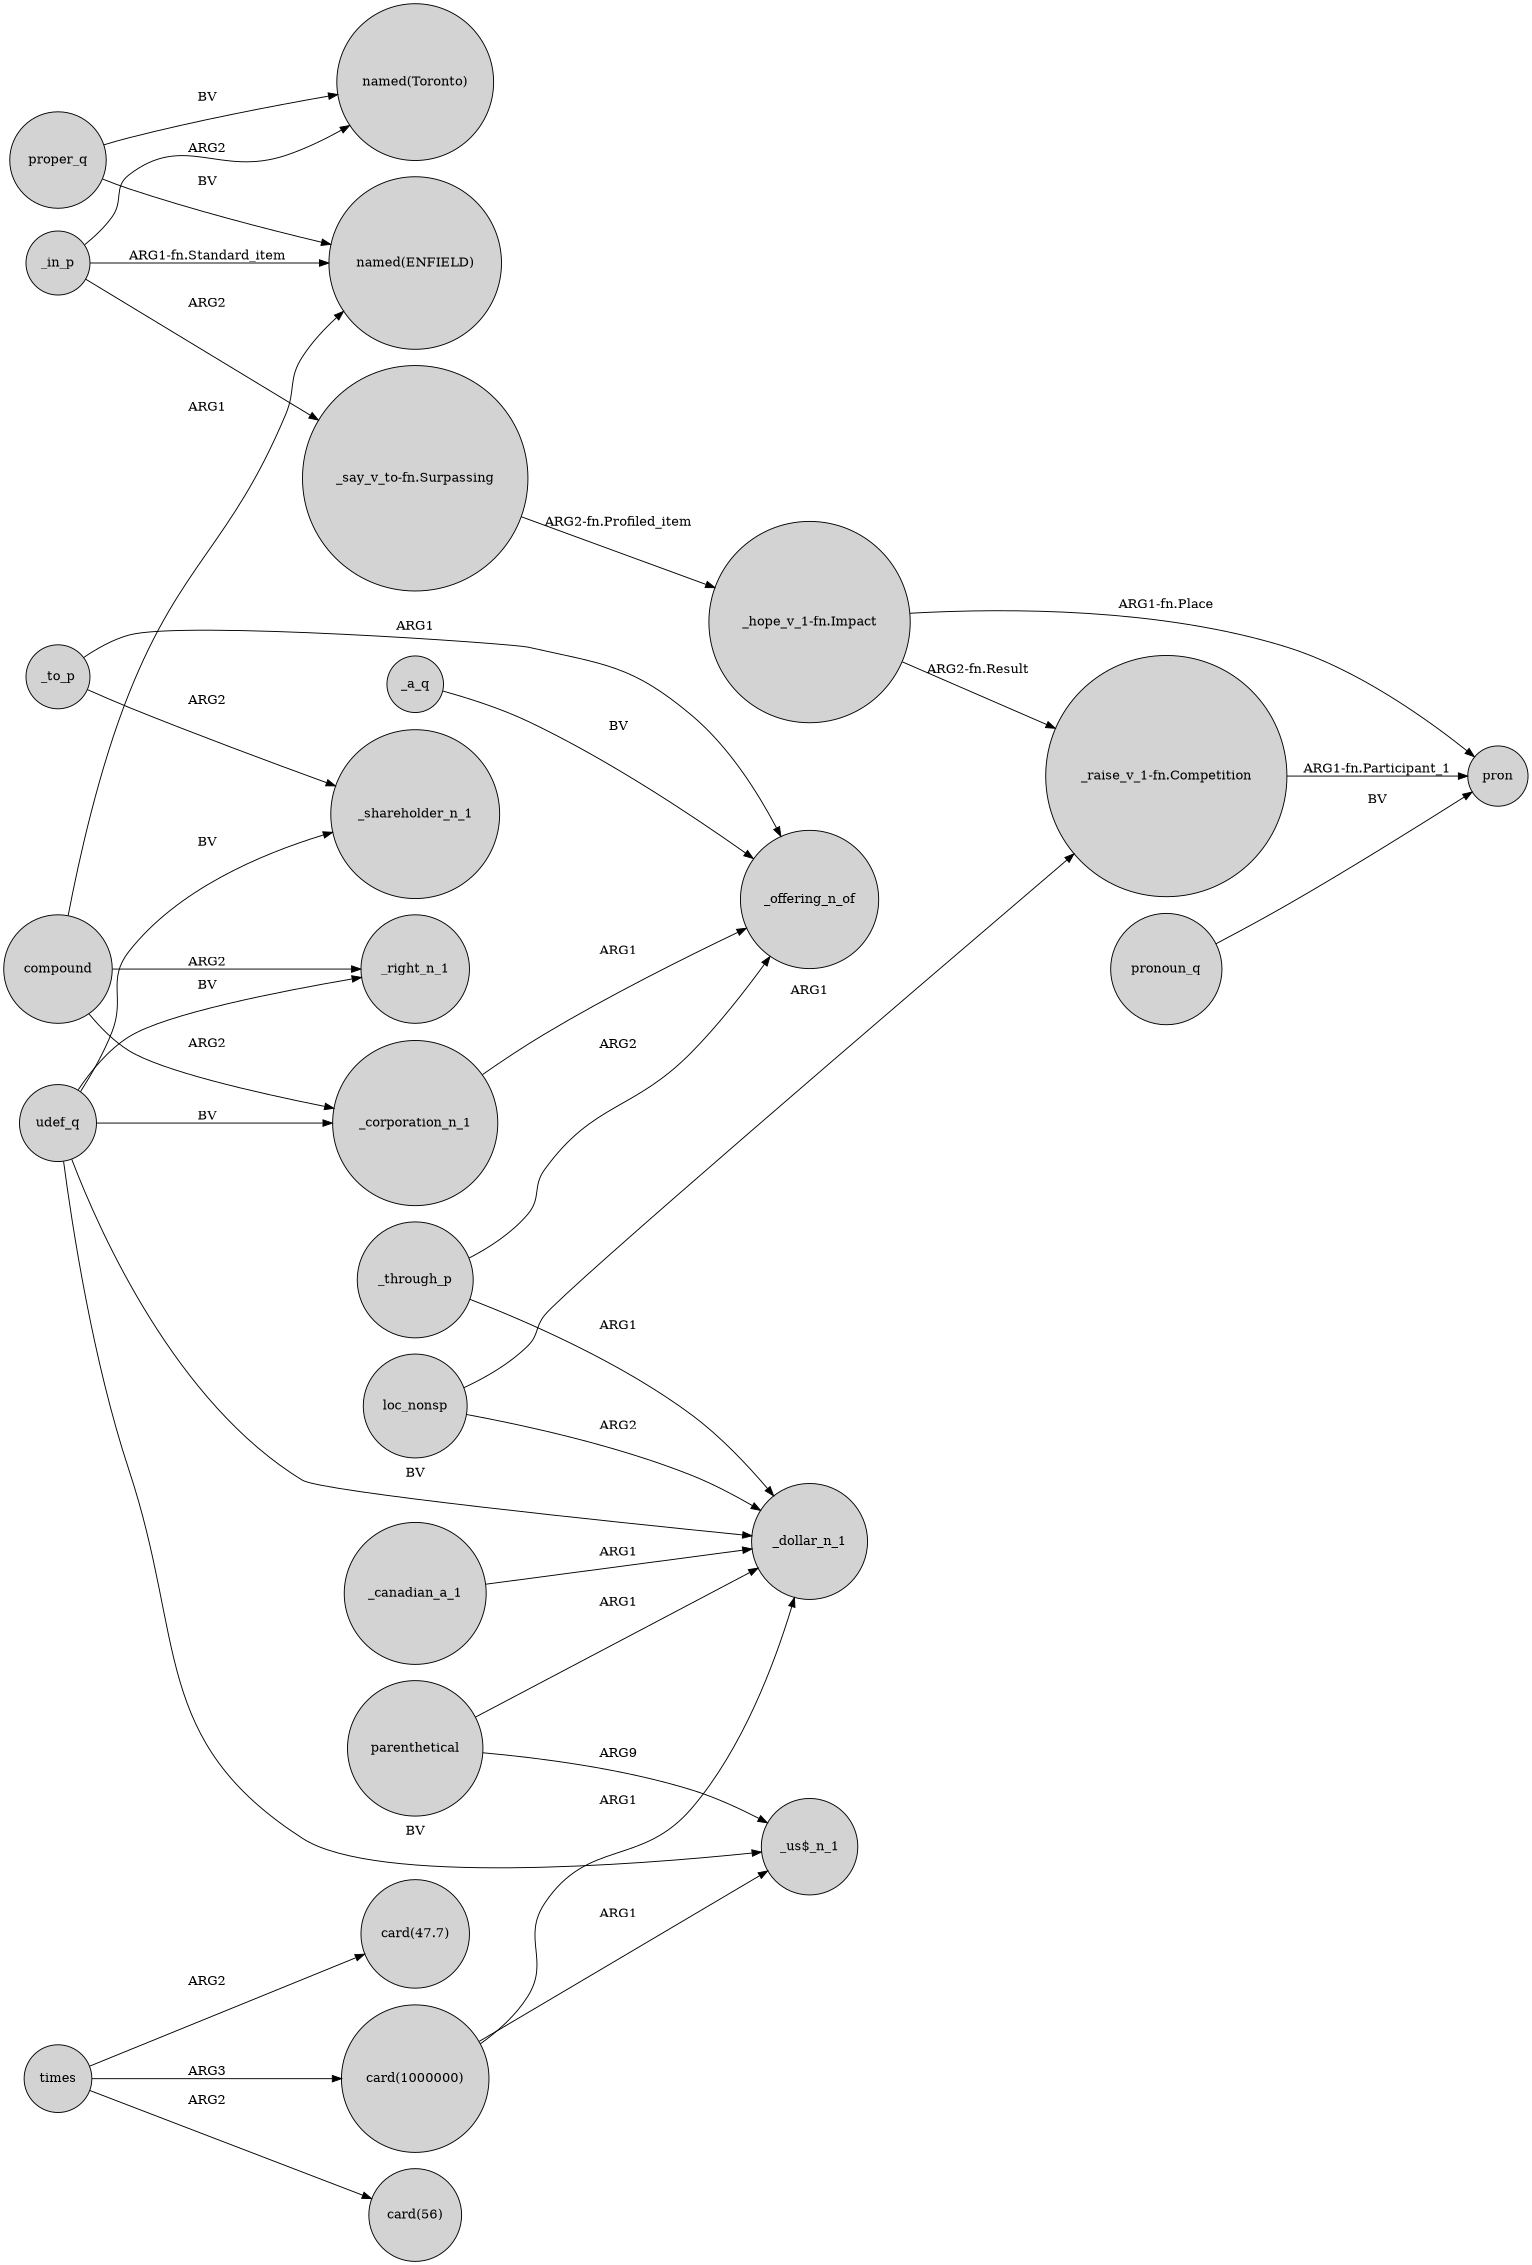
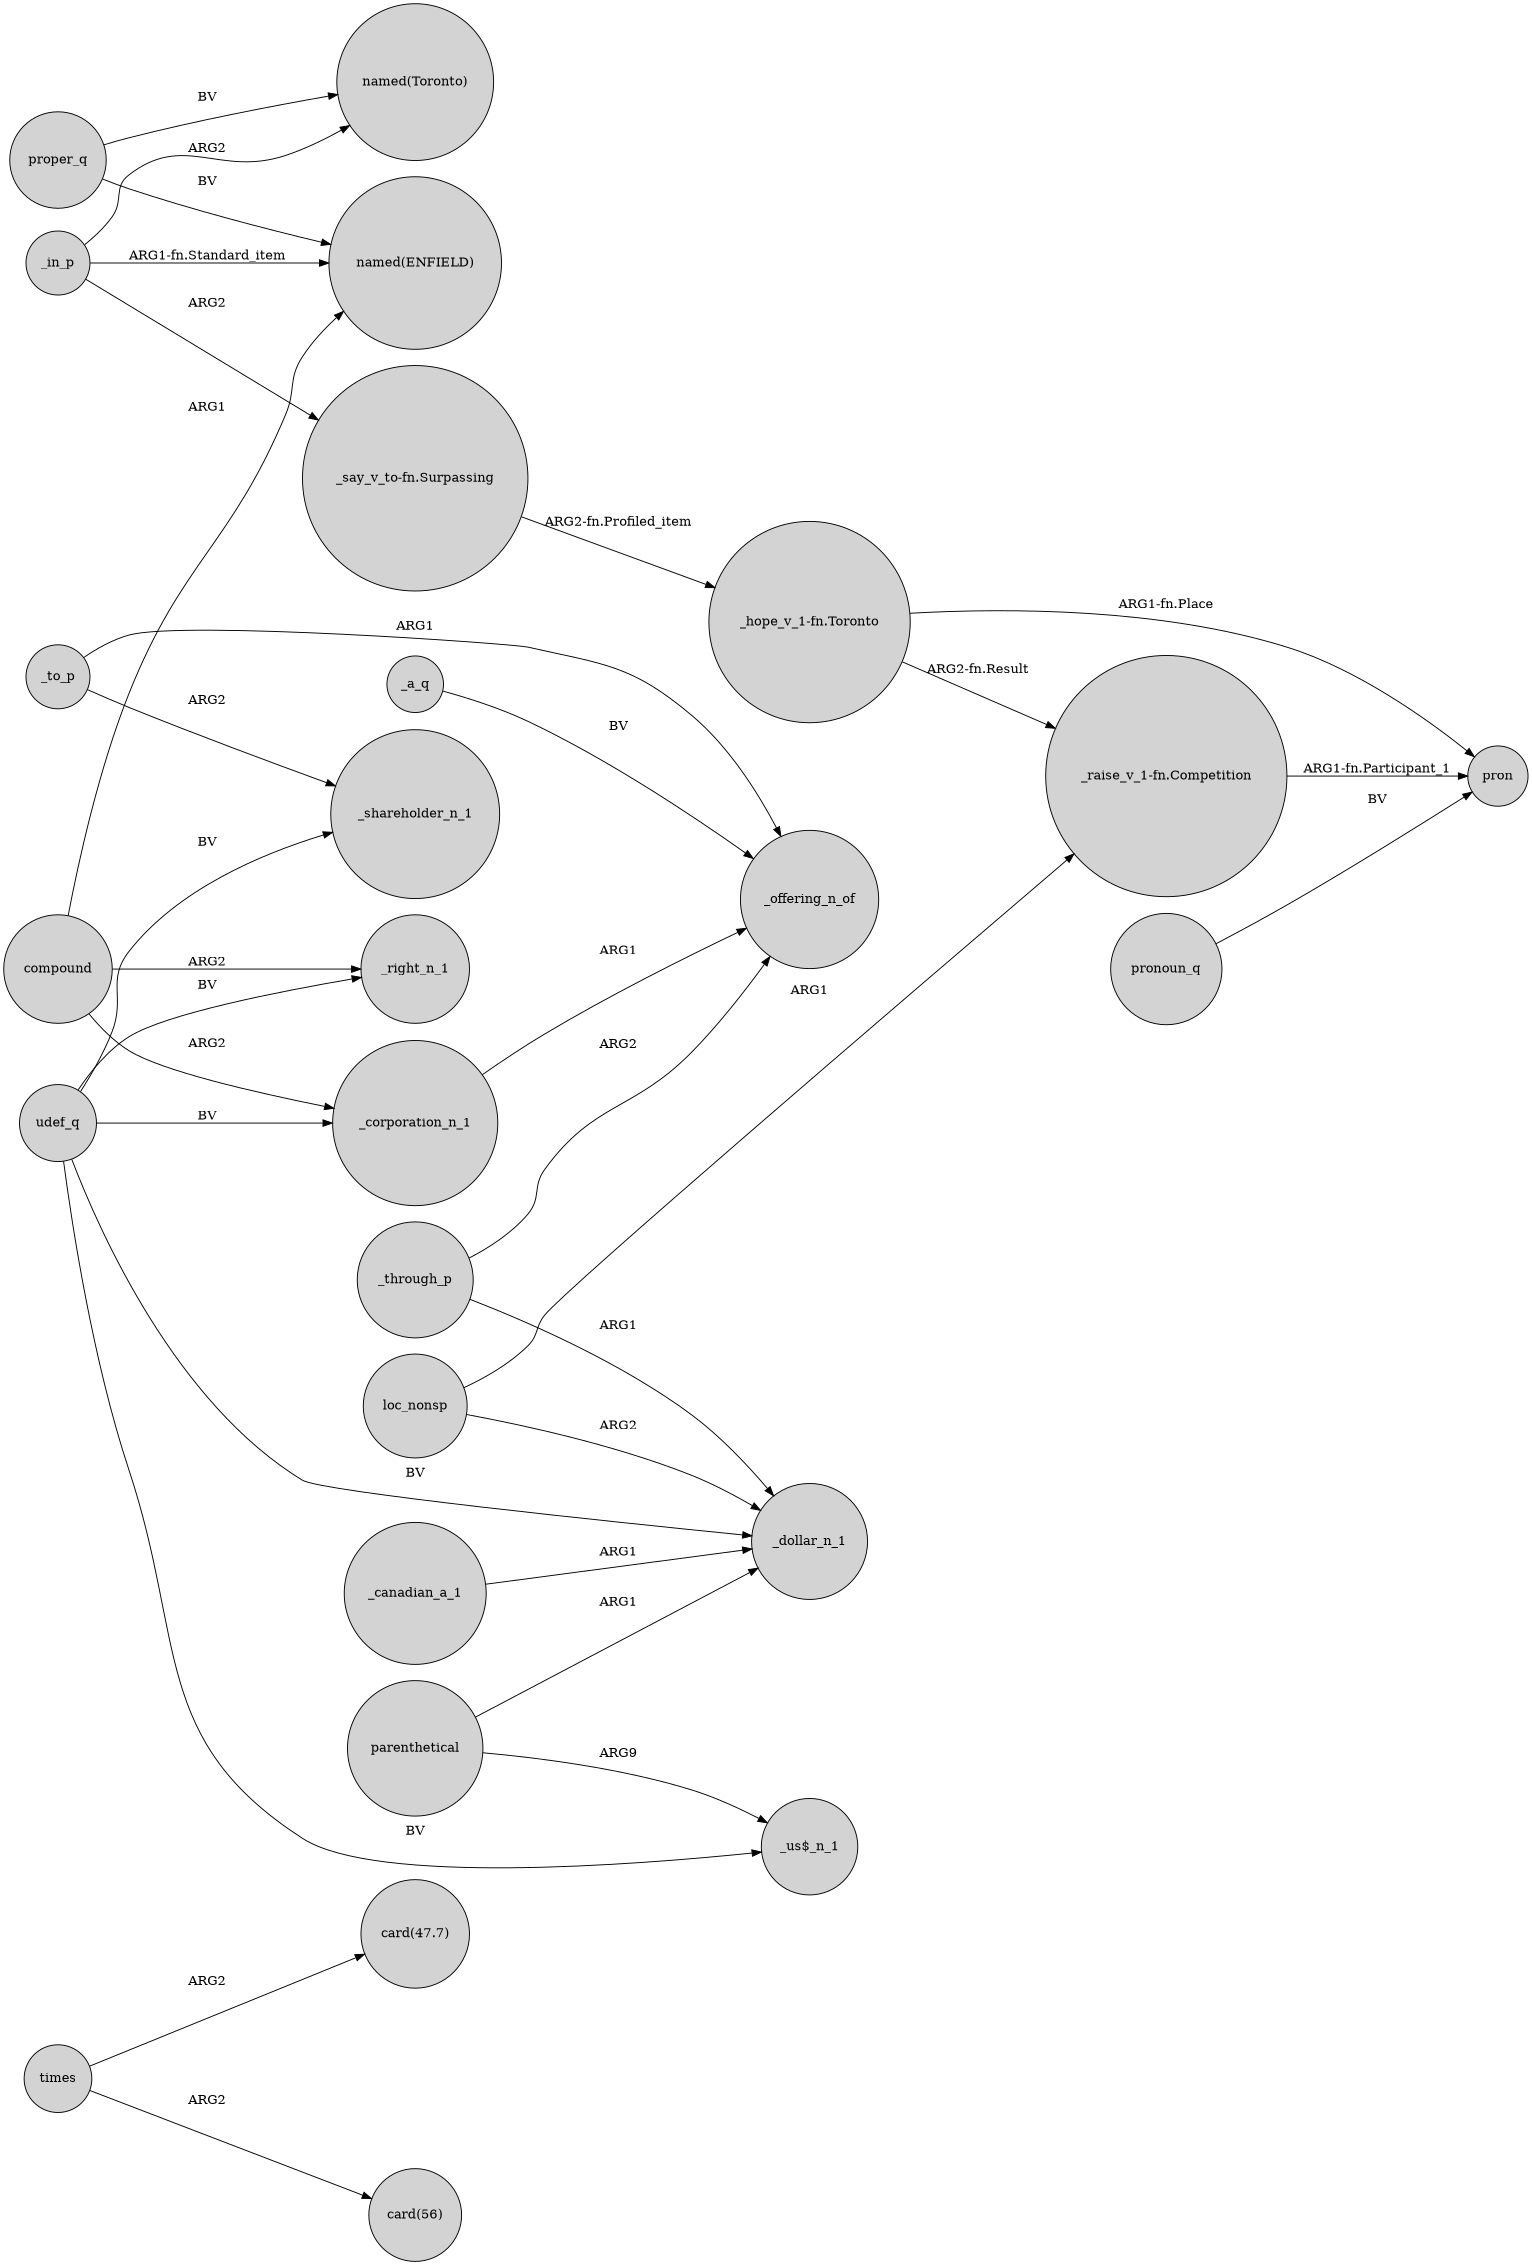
  digraph {
    rankdir=LR
    node [shape=circle style=filled]
    _a_q
    _offering_n_of
    times
    "card(47.7)"
-   "card(1000000)"
    "card(56)"
    "_us$_n_1"
    _dollar_n_1
    compound
    "named(ENFIELD)"
    _right_n_1
    _corporation_n_1
    _to_p
    _shareholder_n_1
    proper_q
    "named(Toronto)"
    parenthetical
    loc_nonsp
    "_raise_v_1-fn.Competition"
    pron
    udef_q
-   "_hope_v_1-fn.Impact"
+   "_hope_v_1-fn.Impact" [label="_hope_v_1-fn.Toronto"]
    _through_p
    _in_p
    "_say_v_to-fn.Surpassing"
    pronoun_q
    _canadian_a_1
    _a_q -> _offering_n_of [label=BV]
    times -> "card(47.7)" [label=ARG2]
-   times -> "card(1000000)" [label=ARG3]
    times -> "card(56)" [label=ARG2]
-   "card(1000000)" -> "_us$_n_1" [label=ARG1]
-   "card(1000000)" -> _dollar_n_1 [label=ARG1]
    compound -> "named(ENFIELD)" [label=ARG1]
    compound -> _right_n_1 [label=ARG2]
    compound -> _corporation_n_1 [label=ARG2]
    _corporation_n_1 -> _offering_n_of [label=ARG1]
    _to_p -> _offering_n_of [label=ARG1]
    _to_p -> _shareholder_n_1 [label=ARG2]
    proper_q -> "named(ENFIELD)" [label=BV]
    proper_q -> "named(Toronto)" [label=BV]
    parenthetical -> "_us$_n_1" [label=ARG9]
    parenthetical -> _dollar_n_1 [label=ARG1]
    loc_nonsp -> _dollar_n_1 [label=ARG2]
    loc_nonsp -> "_raise_v_1-fn.Competition" [label=ARG1]
    "_raise_v_1-fn.Competition" -> pron [label="ARG1-fn.Participant_1"]
    udef_q -> "_us$_n_1" [label=BV]
    udef_q -> _dollar_n_1 [label=BV]
    udef_q -> _right_n_1 [label=BV]
    udef_q -> _corporation_n_1 [label=BV]
    udef_q -> _shareholder_n_1 [label=BV]
    "_hope_v_1-fn.Impact" -> "_raise_v_1-fn.Competition" [label="ARG2-fn.Result"]
    "_hope_v_1-fn.Impact" -> pron [label="ARG1-fn.Place"]
    _through_p -> _offering_n_of [label=ARG2]
    _through_p -> _dollar_n_1 [label=ARG1]
    _in_p -> "named(ENFIELD)" [label="ARG1-fn.Standard_item"]
    _in_p -> "named(Toronto)" [label=ARG2]
    _in_p -> "_say_v_to-fn.Surpassing" [label=ARG2]
    "_say_v_to-fn.Surpassing" -> "_hope_v_1-fn.Impact" [label="ARG2-fn.Profiled_item"]
    pronoun_q -> pron [label=BV]
    _canadian_a_1 -> _dollar_n_1 [label=ARG1]
  }
